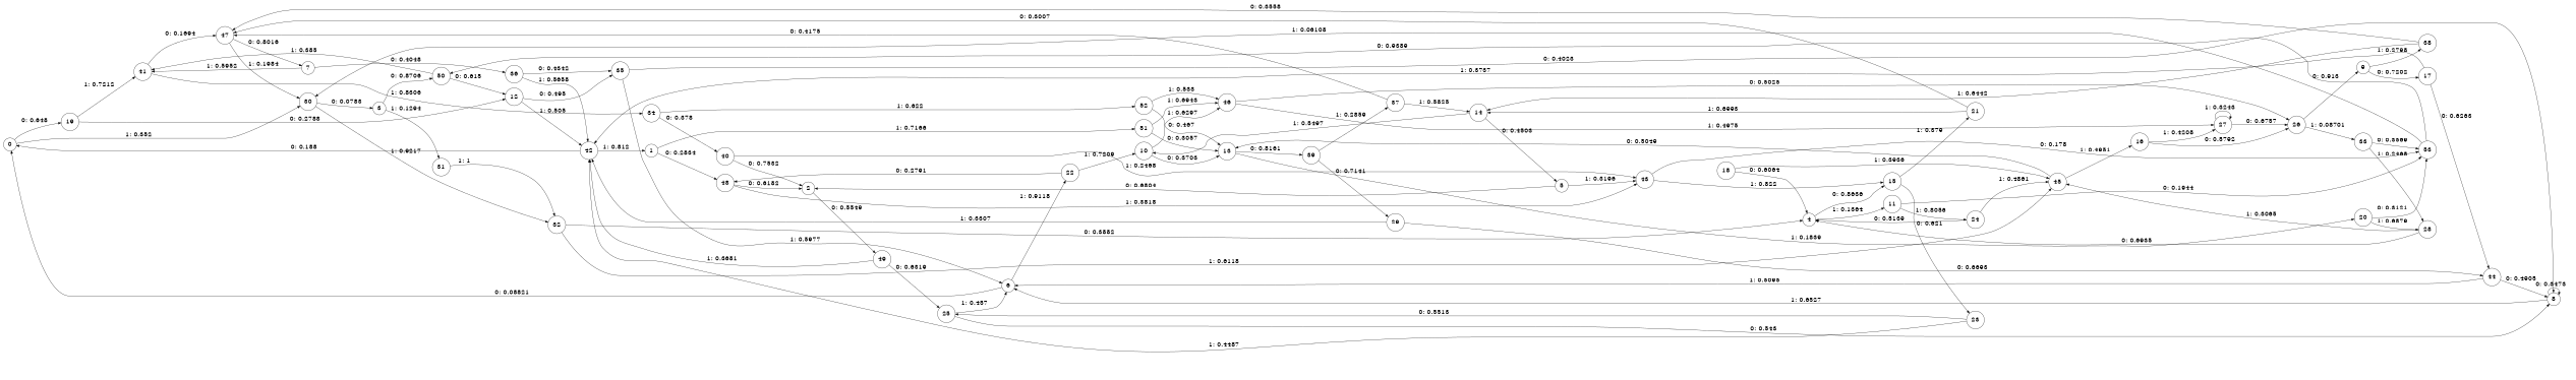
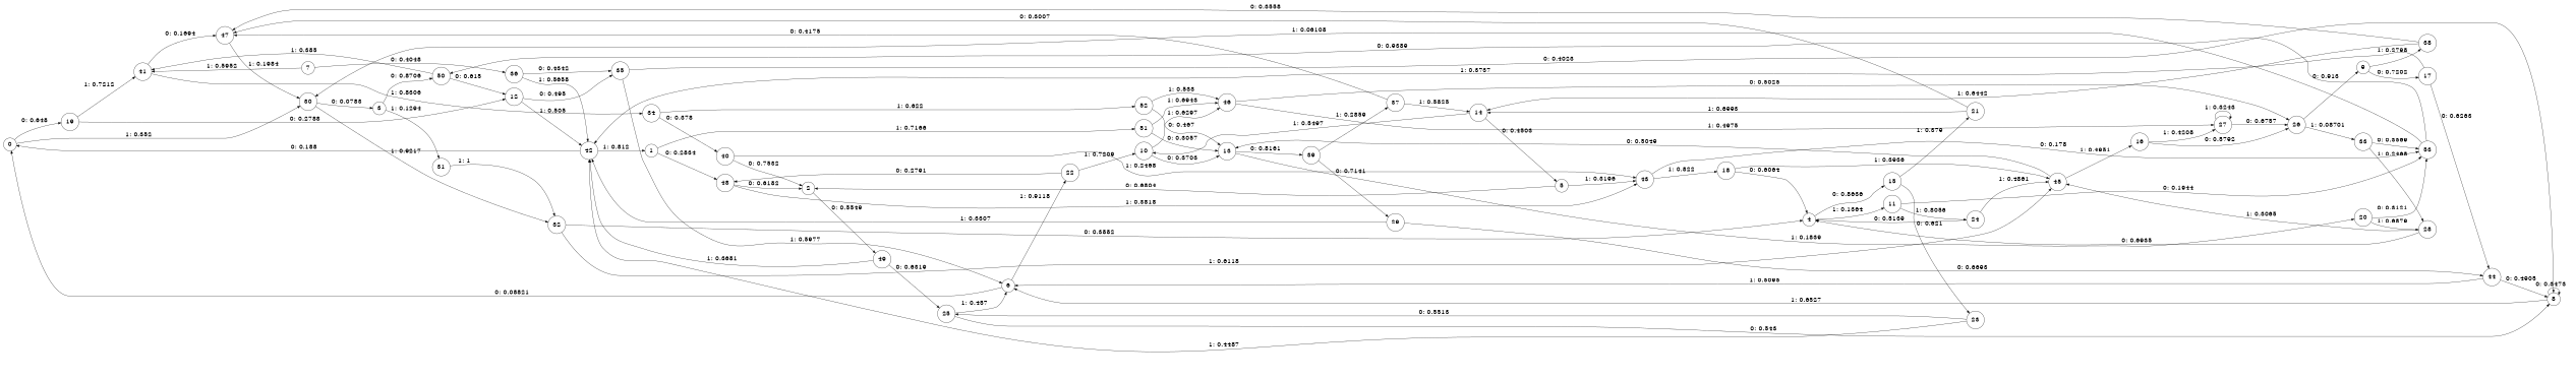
  digraph {
    rankdir=LR
    node [fontsize=24 shape=circle]
    edge [fontsize=24]
    0
    19
    30
    41
    12
    3
    32
    47
    34
    42
    35
    50
    31
    4
    45
    1
    48
    51
    2
    43
    13
    46
    49
    53
    18
    39
    20
    26
    27
    25
    21
    14
    6
    8
    5
    10
    7
    15
    11
    23
    24
    22
    36
    40
    52
    9
    17
    38
    44
    29
    37
    28
    33
    16
    0 -> 19 [label="0: 0.648    "]
    0 -> 30 [label="1: 0.352    "]
    19 -> 41 [label="1: 0.7212   "]
    19 -> 12 [label="0: 0.2788   "]
    30 -> 3 [label="0: 0.0783   "]
    30 -> 32 [label="1: 0.9217   "]
    41 -> 47 [label="0: 0.1694   "]
    41 -> 34 [label="1: 0.8306   "]
    12 -> 42 [label="1: 0.505    "]
    12 -> 35 [label="0: 0.495    "]
    3 -> 50 [label="0: 0.8706   "]
    3 -> 31 [label="1: 0.1294   "]
    32 -> 4 [label="0: 0.3882   "]
    32 -> 45 [label="1: 0.6118   "]
    47 -> 30 [label="1: 0.1984   "]
-   47 -> 7 [label="0: 0.8016   "]
    34 -> 40 [label="0: 0.378    "]
    34 -> 52 [label="1: 0.622    "]
    42 -> 0 [label="0: 0.188    "]
    42 -> 1 [label="1: 0.812    "]
    35 -> 6 [label="1: 0.5977   "]
    35 -> 8 [label="0: 0.4023   "]
    50 -> 41 [label="1: 0.385    "]
    50 -> 12 [label="0: 0.615    "]
    31 -> 32 [label="1: 1        "]
    4 -> 15 [label="0: 0.8636   "]
    4 -> 11 [label="1: 0.1364   "]
    45 -> 13 [label="0: 0.5049   "]
    45 -> 16 [label="1: 0.4951   "]
    1 -> 48 [label="0: 0.2834   "]
    1 -> 51 [label="1: 0.7166   "]
    48 -> 2 [label="0: 0.6182   "]
    48 -> 43 [label="1: 0.3818   "]
    51 -> 13 [label="0: 0.3057   "]
    51 -> 46 [label="1: 0.6943   "]
    2 -> 49 [label="0: 0.5549   "]
    43 -> 53 [label="0: 0.178    "]
-   43 -> 15 [label="1: 0.822    "]
+   43 -> 18 [label="1: 0.822    "]
    13 -> 39 [label="0: 0.8161   "]
    13 -> 20 [label="1: 0.1839   "]
    46 -> 26 [label="0: 0.5025   "]
    46 -> 27 [label="1: 0.4975   "]
    49 -> 42 [label="1: 0.3681   "]
    49 -> 25 [label="0: 0.6319   "]
    53 -> 30 [label="1: 0.06108  "]
    53 -> 50 [label="0: 0.9389   "]
    18 -> 4 [label="0: 0.6064   "]
    18 -> 45 [label="1: 0.3936   "]
    39 -> 29 [label="0: 0.7141   "]
    39 -> 37 [label="1: 0.2859   "]
    20 -> 53 [label="0: 0.3121   "]
    20 -> 28 [label="1: 0.6879   "]
    26 -> 9 [label="0: 0.913    "]
    26 -> 33 [label="1: 0.08701  "]
    27 -> 26 [label="0: 0.6757   "]
    27 -> 27 [label="1: 0.3243   "]
    25 -> 6 [label="1: 0.457    "]
    25 -> 8 [label="0: 0.543    "]
    21 -> 47 [label="0: 0.3007   "]
    21 -> 14 [label="1: 0.6993   "]
    14 -> 5 [label="0: 0.4503   "]
    14 -> 10 [label="1: 0.5497   "]
    6 -> 0 [label="0: 0.08821  "]
    6 -> 22 [label="1: 0.9118   "]
    8 -> 6 [label="1: 0.6527   "]
    8 -> 8 [label="0: 0.3473   "]
    5 -> 2 [label="0: 0.6804   "]
    5 -> 43 [label="1: 0.3196   "]
    10 -> 13 [label="0: 0.3703   "]
    10 -> 46 [label="1: 0.6297   "]
    7 -> 41 [label="1: 0.5952   "]
    7 -> 36 [label="0: 0.4048   "]
    15 -> 21 [label="1: 0.379    "]
    15 -> 23 [label="0: 0.621    "]
    11 -> 53 [label="0: 0.1944   "]
    11 -> 24 [label="1: 0.8056   "]
    23 -> 42 [label="1: 0.4487   "]
    23 -> 25 [label="0: 0.5513   "]
    24 -> 4 [label="0: 0.5139   "]
    24 -> 45 [label="1: 0.4861   "]
    22 -> 48 [label="0: 0.2791   "]
    22 -> 10 [label="1: 0.7209   "]
    36 -> 42 [label="1: 0.5658   "]
    36 -> 35 [label="0: 0.4342   "]
    40 -> 2 [label="0: 0.7532   "]
    40 -> 43 [label="1: 0.2468   "]
    52 -> 13 [label="0: 0.467    "]
    52 -> 46 [label="1: 0.533    "]
    9 -> 17 [label="0: 0.7202   "]
    9 -> 38 [label="1: 0.2798   "]
    17 -> 42 [label="1: 0.3737   "]
    17 -> 44 [label="0: 0.6263   "]
    38 -> 47 [label="0: 0.3558   "]
    38 -> 14 [label="1: 0.6442   "]
    44 -> 6 [label="1: 0.5095   "]
    44 -> 8 [label="0: 0.4905   "]
    29 -> 42 [label="1: 0.3307   "]
    29 -> 44 [label="0: 0.6693   "]
    37 -> 47 [label="0: 0.4175   "]
    37 -> 14 [label="1: 0.5825   "]
    28 -> 4 [label="0: 0.6935   "]
    28 -> 45 [label="1: 0.3065   "]
    33 -> 53 [label="0: 0.3569   "]
    33 -> 28 [label="1: 0.2468   "]
    16 -> 26 [label="0: 0.5792   "]
    16 -> 27 [label="1: 0.4208   "]
  }
